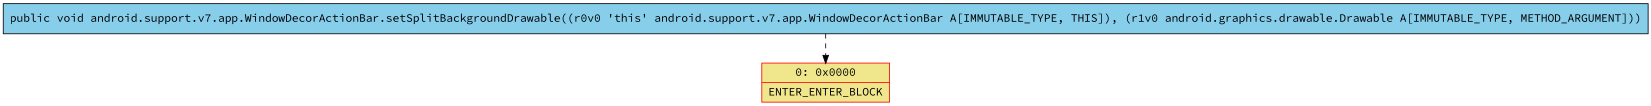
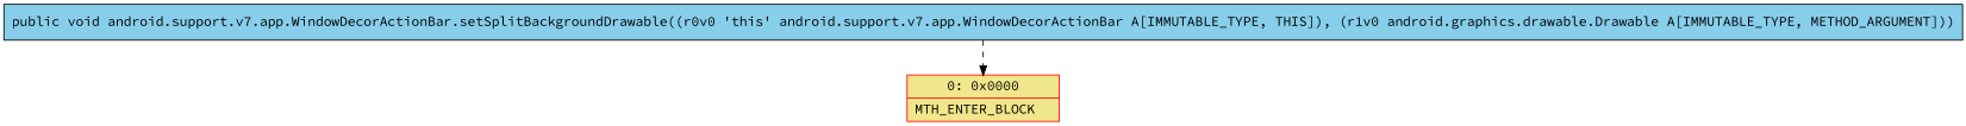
  digraph {
    fontname="Source Code Pro"
    node [shape=record style=filled fontname="Source Code Pro"]
-   n1 [color=red label="{0\:\ 0x0000|ENTER_ENTER_BLOCK\l}" fillcolor=khaki]
+   n1 [color=red label="{0\:\ 0x0000|MTH_ENTER_BLOCK\l}" fillcolor=khaki]
    n2 [label="{public void android.support.v7.app.WindowDecorActionBar.setSplitBackgroundDrawable((r0v0 'this' android.support.v7.app.WindowDecorActionBar A[IMMUTABLE_TYPE, THIS]), (r1v0 android.graphics.drawable.Drawable A[IMMUTABLE_TYPE, METHOD_ARGUMENT])) }" fillcolor=skyblue]
    subgraph cluster_1 {
      label="R(0)"
    }
    n2 -> n1 [style=dashed fontname="Source Code Pro"]
  }
